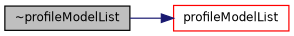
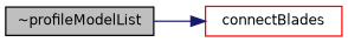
  digraph {
    rankdir=LR
    node [fontname=Helvetica fontsize=10 shape=record]
    n1 [color=black fillcolor=grey75 fontcolor=black height=0.2 label="~profileModelList" style=filled width=0.4]
-   n2 [color=red height=0.2 label=profileModelList width=0.4]
+   n2 [color=red height=0.2 label=connectBlades width=0.4]
    n1 -> n2 [color=midnightblue fontname=Helvetica fontsize=10 labelfontname=Helvetica labelfontsize=10 style=solid]
  }
